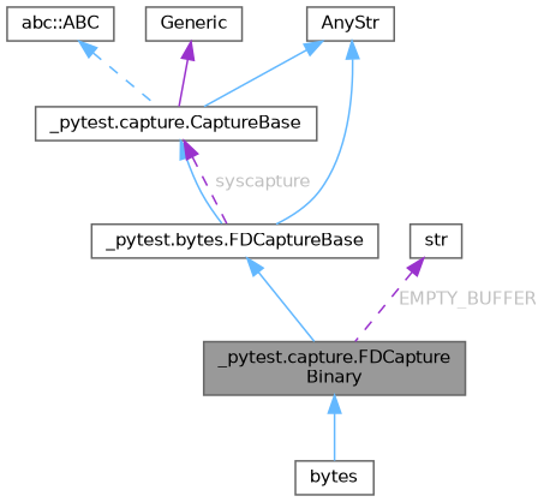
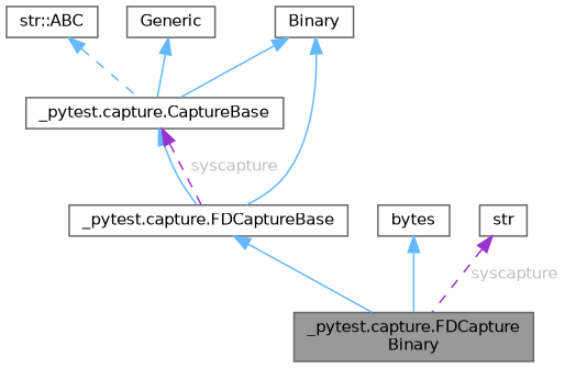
  digraph {
    node [color=gray40 fillcolor=white fontname=Helvetica fontsize=10 shape=box style=filled]
    edge [color=steelblue1 dir=back fontname=Helvetica fontsize=10 labelfontname=Helvetica labelfontsize=10 style=solid]
    n1 [fillcolor=grey60 fontcolor=black height=0.2 label="_pytest.capture.FDCapture\lBinary" width=0.4]
-   n2 [height=0.2 label="_pytest.bytes.FDCaptureBase" width=0.4]
+   n2 [height=0.2 label="_pytest.capture.FDCaptureBase" width=0.4]
    n3 [height=0.2 label="_pytest.capture.CaptureBase" width=0.4]
-   n4 [height=0.2 label="abc::ABC" width=0.4]
+   n4 [height=0.2 label="str::ABC" width=0.4]
    n5 [height=0.2 label=Generic width=0.4]
-   n6 [height=0.2 label=AnyStr width=0.4]
+   n6 [height=0.2 label=Binary width=0.4]
    n7 [height=0.2 label=bytes width=0.4]
    n8 [height=0.2 label=str width=0.4]
    n2 -> n1
    n3 -> n2
    n3 -> n2 [color=darkorchid3 fontcolor=grey label=" syscapture" style=dashed]
    n4 -> n3 [style=dashed]
-   n5 -> n3 [color=darkorchid3]
+   n5 -> n3
    n6 -> n2
    n6 -> n3
-   n1 -> n7
-   n8 -> n1 [color=darkorchid3 fontcolor=grey label=" EMPTY_BUFFER" style=dashed]
+   n7 -> n1
+   n8 -> n1 [color=darkorchid3 fontcolor=grey label=" syscapture" style=dashed]
  }
